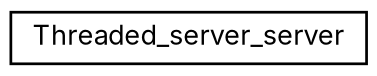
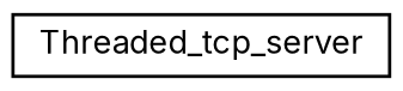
  digraph {
    rankdir=LR
    fontname=Inter
-   n1 [color=black fillcolor=white fontname=Inter fontsize=10 height=0.2 label=Threaded_server_server shape=record style=filled width=0.4]
+   n1 [color=black fillcolor=white fontname=Inter fontsize=10 height=0.2 label=Threaded_tcp_server shape=record style=filled width=0.4]
  }
